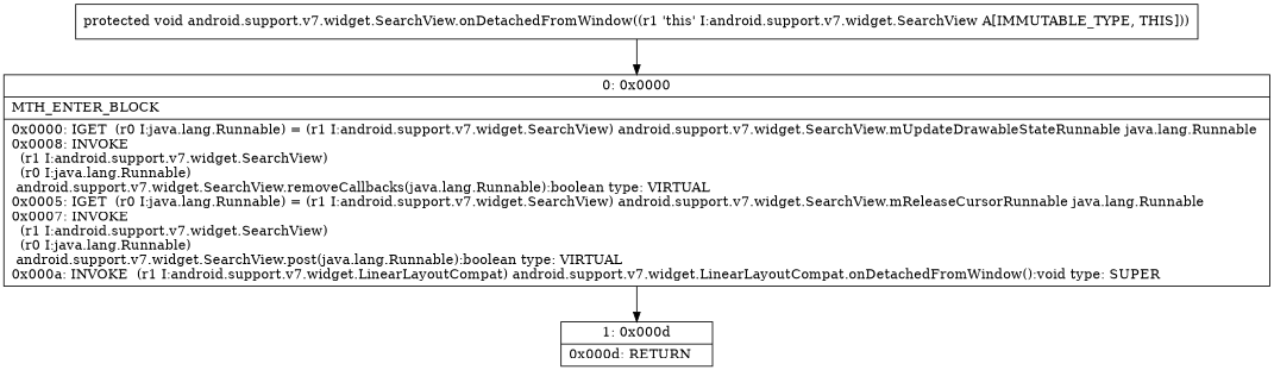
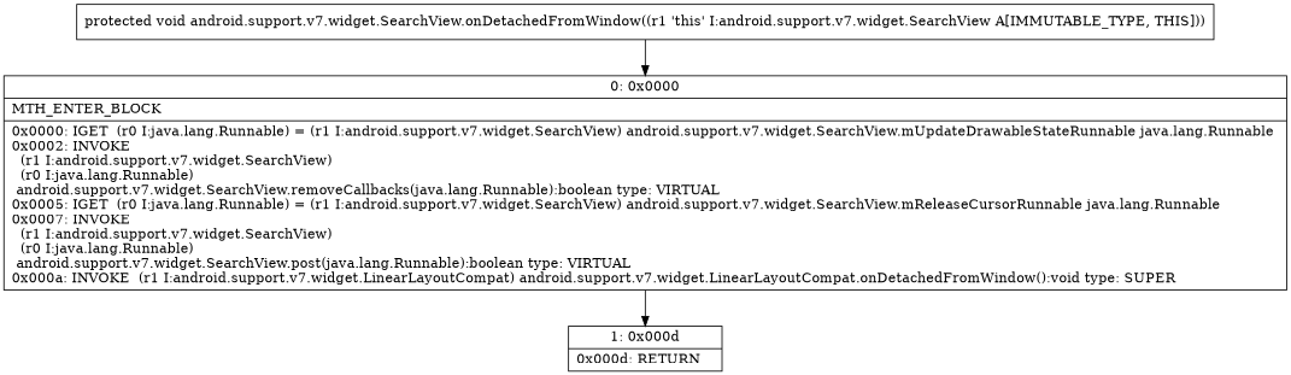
  digraph {
    node [shape=record]
-   n1 [label="{0\:\ 0x0000|MTH_ENTER_BLOCK\l|0x0000: IGET  (r0 I:java.lang.Runnable) = (r1 I:android.support.v7.widget.SearchView) android.support.v7.widget.SearchView.mUpdateDrawableStateRunnable java.lang.Runnable \l0x0008: INVOKE  \l  (r1 I:android.support.v7.widget.SearchView)\l  (r0 I:java.lang.Runnable)\l android.support.v7.widget.SearchView.removeCallbacks(java.lang.Runnable):boolean type: VIRTUAL \l0x0005: IGET  (r0 I:java.lang.Runnable) = (r1 I:android.support.v7.widget.SearchView) android.support.v7.widget.SearchView.mReleaseCursorRunnable java.lang.Runnable \l0x0007: INVOKE  \l  (r1 I:android.support.v7.widget.SearchView)\l  (r0 I:java.lang.Runnable)\l android.support.v7.widget.SearchView.post(java.lang.Runnable):boolean type: VIRTUAL \l0x000a: INVOKE  (r1 I:android.support.v7.widget.LinearLayoutCompat) android.support.v7.widget.LinearLayoutCompat.onDetachedFromWindow():void type: SUPER \l}"]
+   n1 [label="{0\:\ 0x0000|MTH_ENTER_BLOCK\l|0x0000: IGET  (r0 I:java.lang.Runnable) = (r1 I:android.support.v7.widget.SearchView) android.support.v7.widget.SearchView.mUpdateDrawableStateRunnable java.lang.Runnable \l0x0002: INVOKE  \l  (r1 I:android.support.v7.widget.SearchView)\l  (r0 I:java.lang.Runnable)\l android.support.v7.widget.SearchView.removeCallbacks(java.lang.Runnable):boolean type: VIRTUAL \l0x0005: IGET  (r0 I:java.lang.Runnable) = (r1 I:android.support.v7.widget.SearchView) android.support.v7.widget.SearchView.mReleaseCursorRunnable java.lang.Runnable \l0x0007: INVOKE  \l  (r1 I:android.support.v7.widget.SearchView)\l  (r0 I:java.lang.Runnable)\l android.support.v7.widget.SearchView.post(java.lang.Runnable):boolean type: VIRTUAL \l0x000a: INVOKE  (r1 I:android.support.v7.widget.LinearLayoutCompat) android.support.v7.widget.LinearLayoutCompat.onDetachedFromWindow():void type: SUPER \l}"]
    n2 [label="{1\:\ 0x000d|0x000d: RETURN   \l}"]
    n3 [label="{protected void android.support.v7.widget.SearchView.onDetachedFromWindow((r1 'this' I:android.support.v7.widget.SearchView A[IMMUTABLE_TYPE, THIS])) }"]
    n1 -> n2
    n3 -> n1
  }
